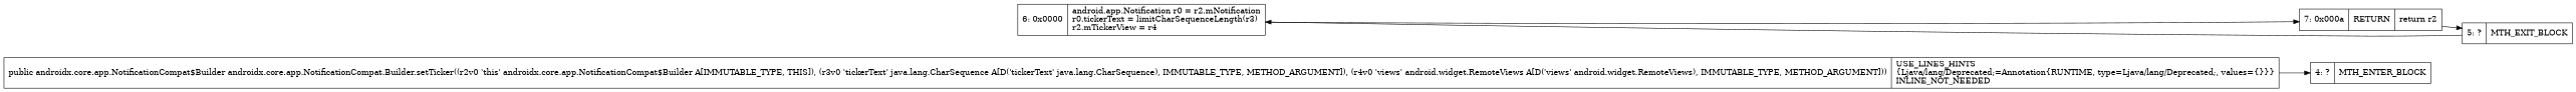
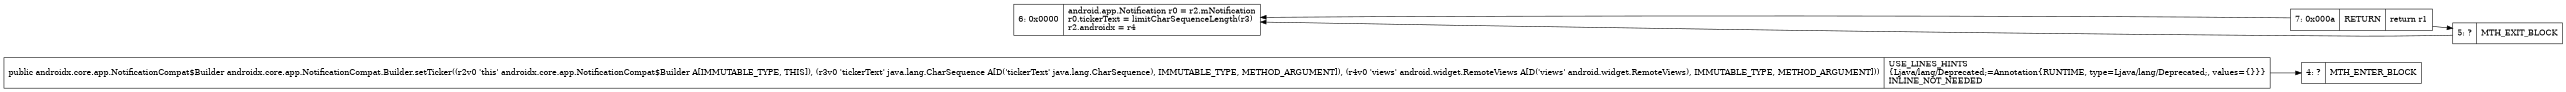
  digraph {
    rankdir=LR
    node [shape=record]
    n1 [label="{4\:\ ?|MTH_ENTER_BLOCK\l}"]
-   n2 [label="{6\:\ 0x0000|android.app.Notification r0 = r2.mNotification\lr0.tickerText = limitCharSequenceLength(r3)\lr2.mTickerView = r4\l}"]
-   n3 [label="{7\:\ 0x000a|RETURN\l|return r2\l}"]
+   n2 [label="{6\:\ 0x0000|android.app.Notification r0 = r2.mNotification\lr0.tickerText = limitCharSequenceLength(r3)\lr2.androidx = r4\l}"]
+   n3 [label="{7\:\ 0x000a|RETURN\l|return r1\l}"]
    n4 [label="{5\:\ ?|MTH_EXIT_BLOCK\l}"]
    n5 [label="{public androidx.core.app.NotificationCompat$Builder androidx.core.app.NotificationCompat.Builder.setTicker((r2v0 'this' androidx.core.app.NotificationCompat$Builder A[IMMUTABLE_TYPE, THIS]), (r3v0 'tickerText' java.lang.CharSequence A[D('tickerText' java.lang.CharSequence), IMMUTABLE_TYPE, METHOD_ARGUMENT]), (r4v0 'views' android.widget.RemoteViews A[D('views' android.widget.RemoteViews), IMMUTABLE_TYPE, METHOD_ARGUMENT]))  | USE_LINES_HINTS\l\{Ljava\/lang\/Deprecated;=Annotation\{RUNTIME, type=Ljava\/lang\/Deprecated;, values=\{\}\}\}\lINLINE_NOT_NEEDED\l}"]
-   n2 -> n3
+   n3 -> n2
    n3 -> n4
    n4 -> n2
    n5 -> n1
  }
